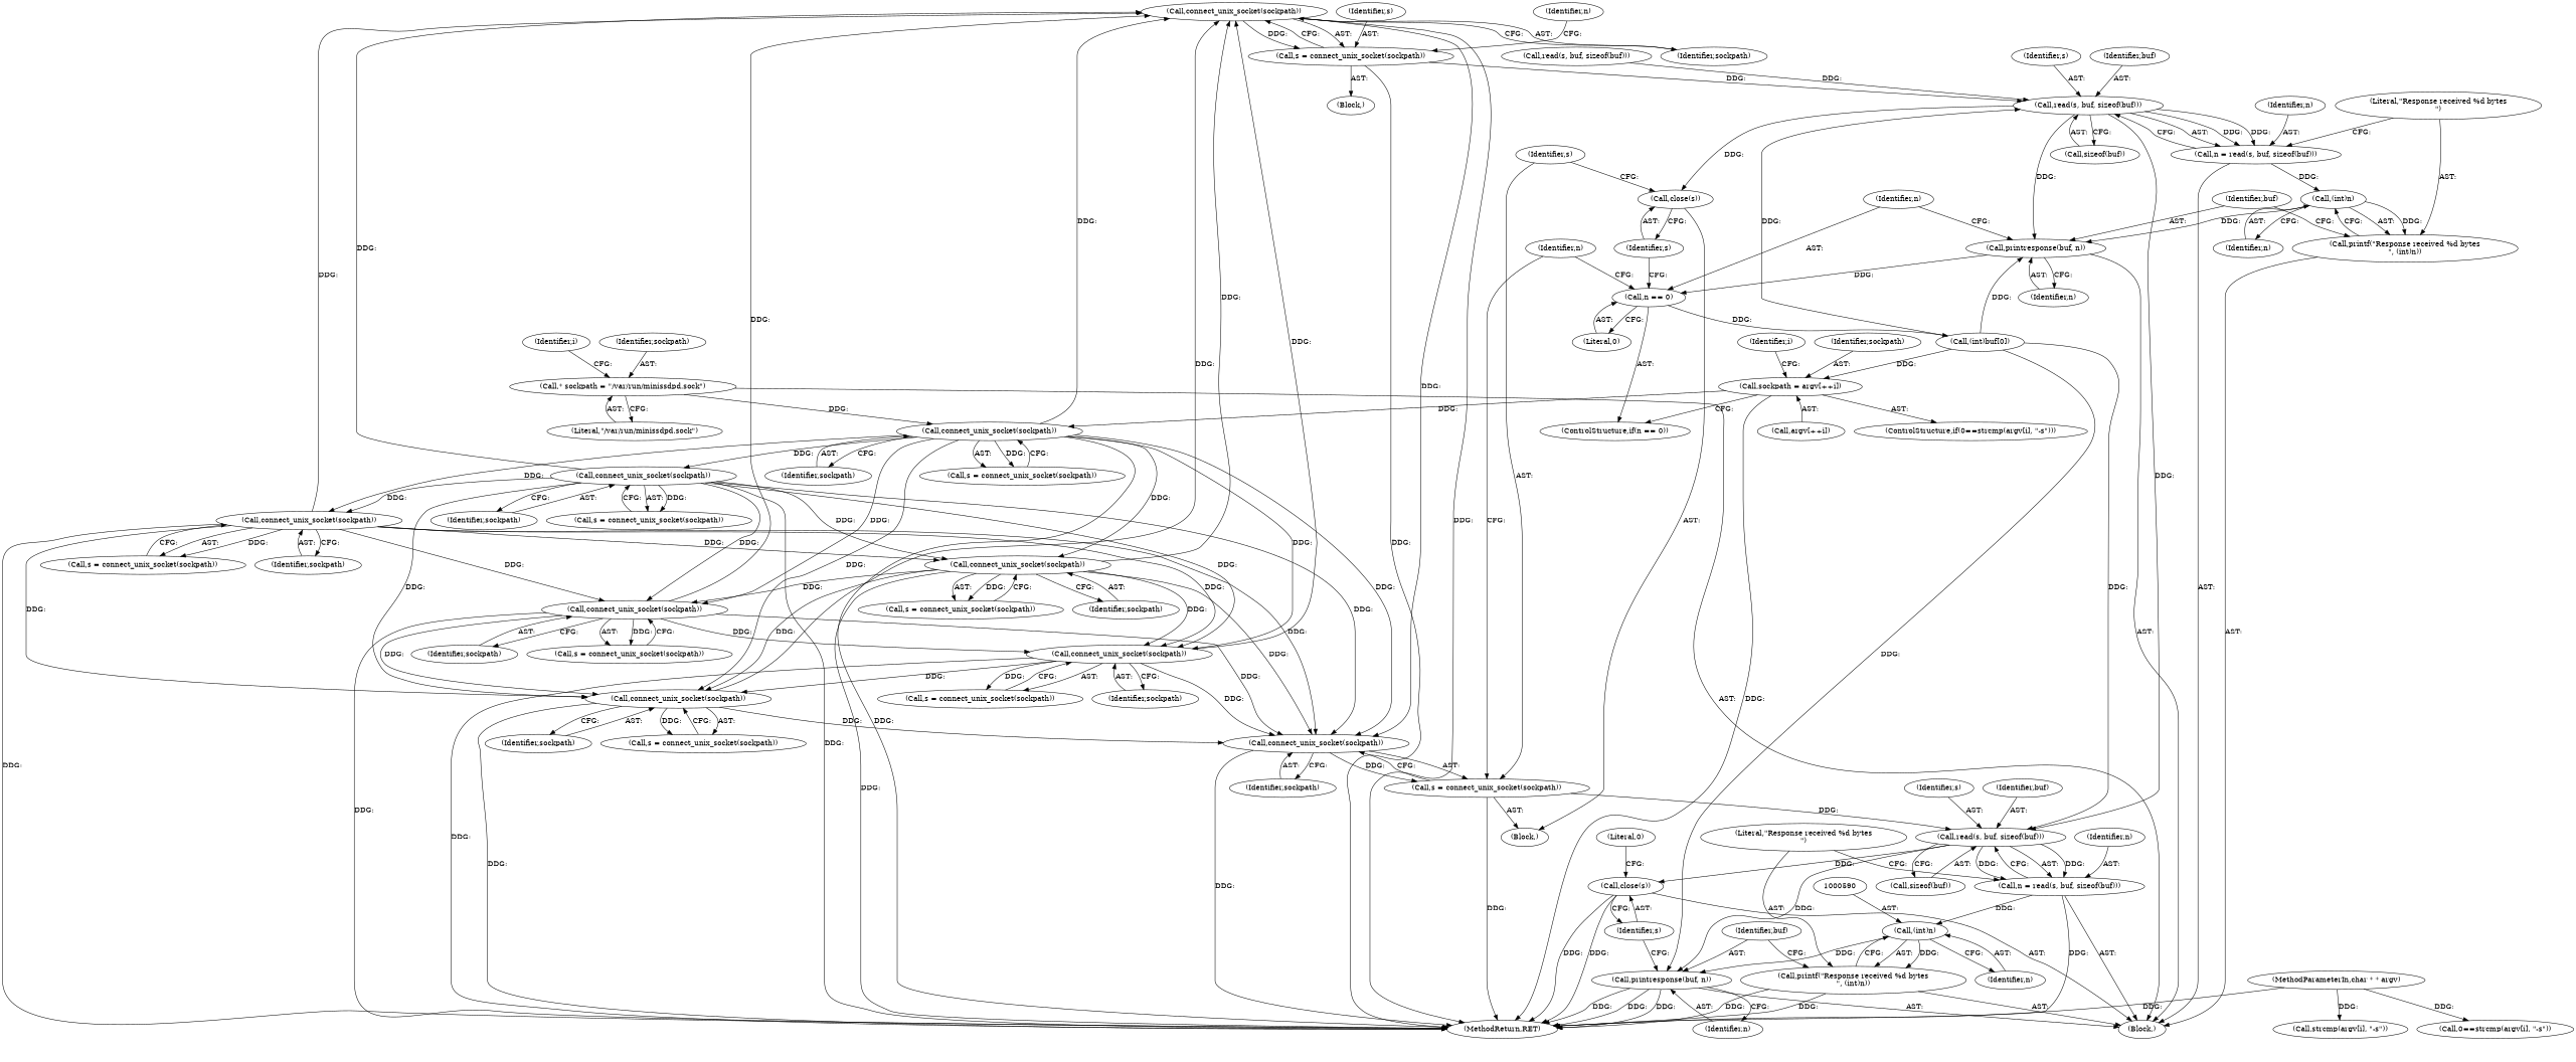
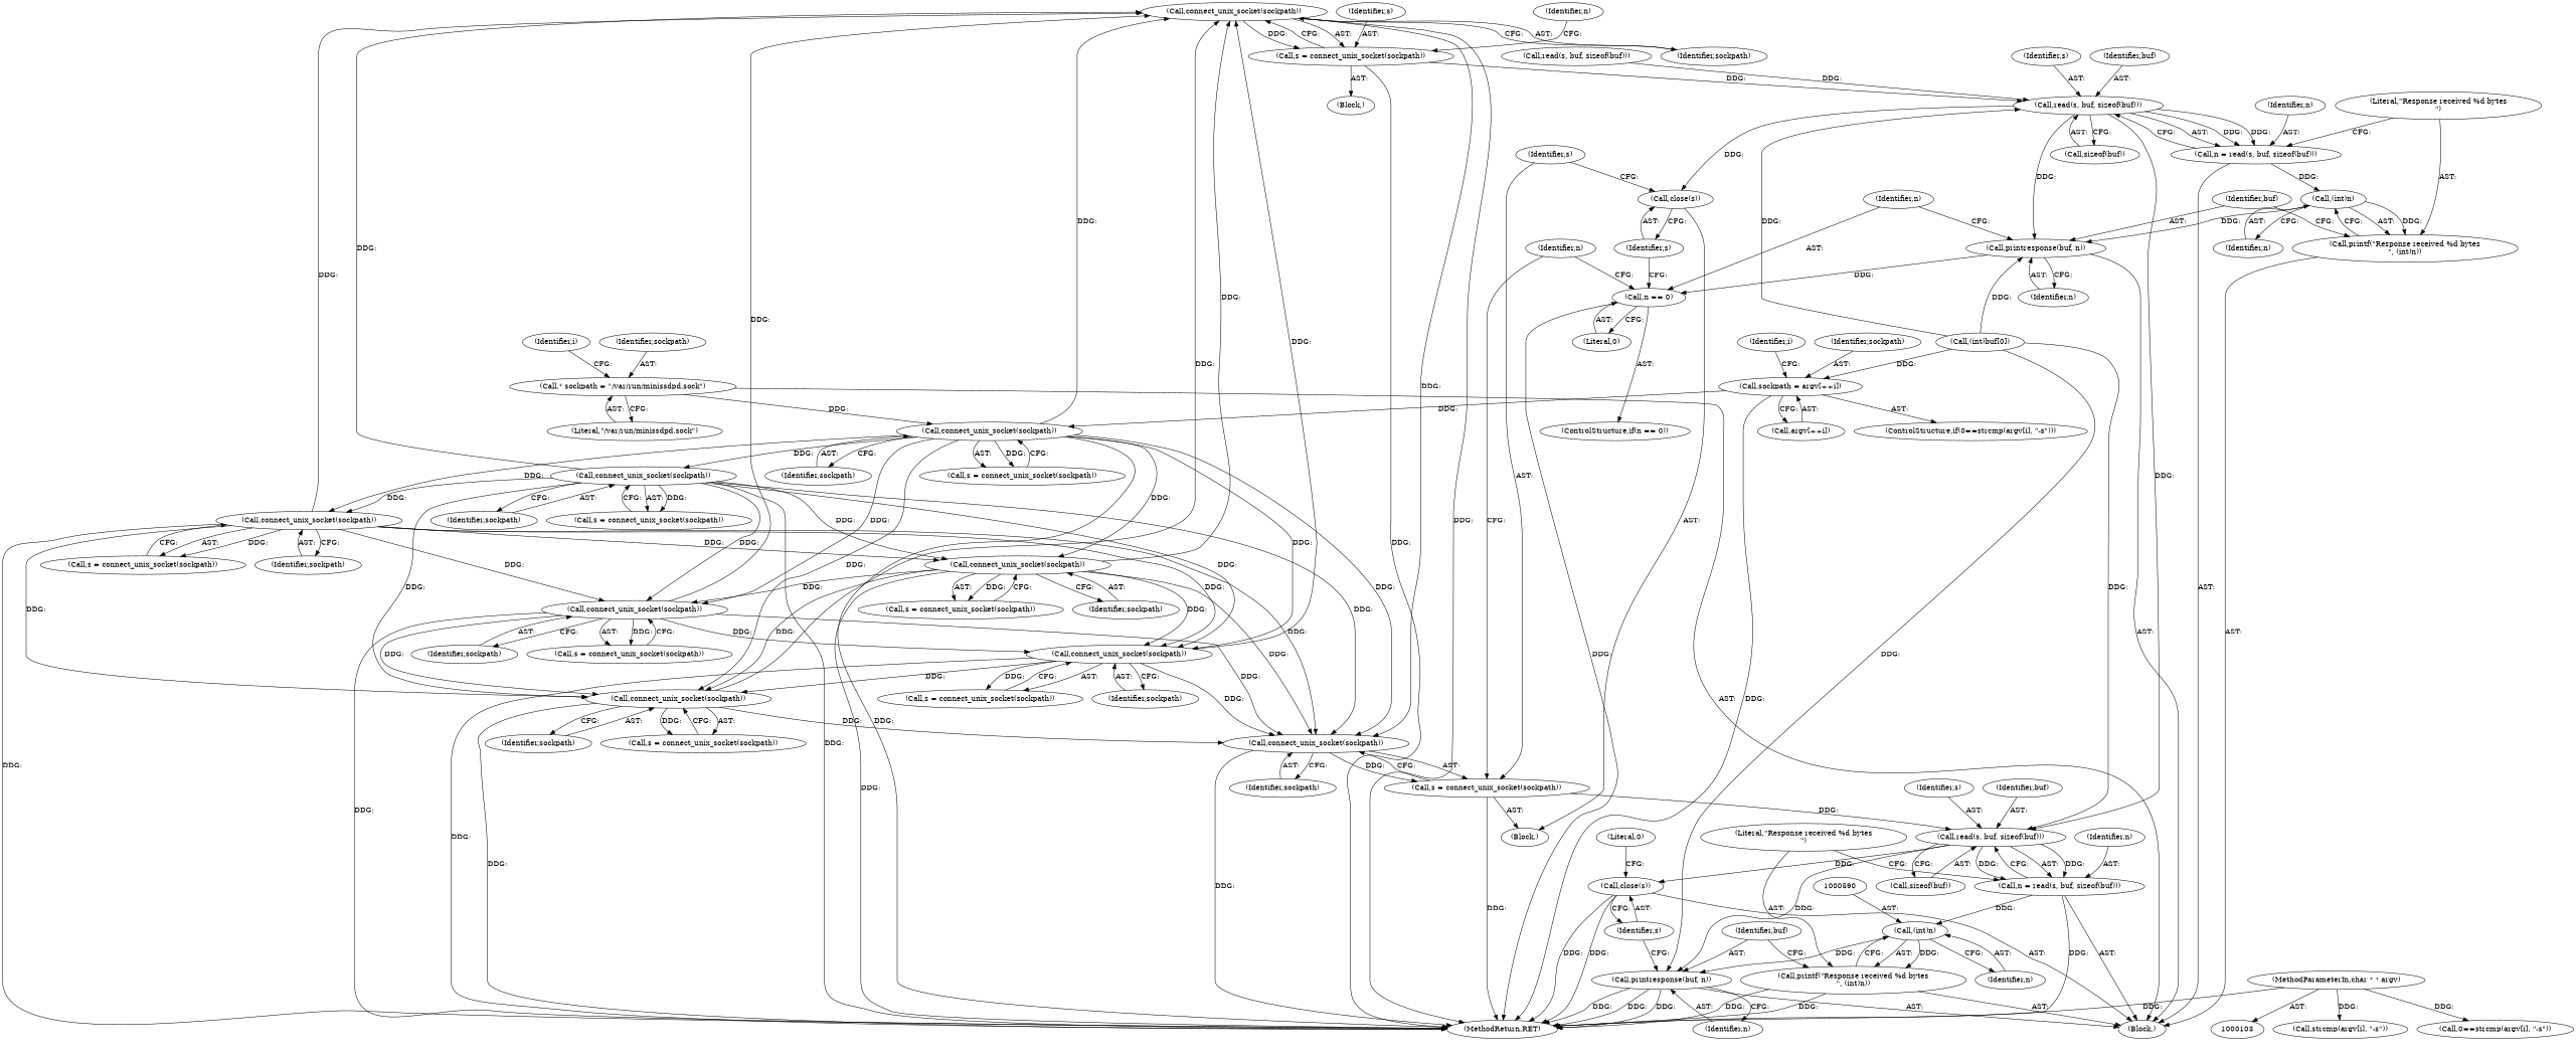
  digraph {
    n1 [label="(Call,connect_unix_socket(sockpath))"]
    n2 [label="(Call,s = connect_unix_socket(sockpath))"]
    n3 [label="(Call,connect_unix_socket(sockpath))"]
    n4 [label="(Identifier,sockpath)"]
    n5 [label="(MethodReturn,RET)"]
    n6 [label="(Call,read(s, buf, sizeof(buf)))"]
    n7 [label="(Block,)"]
    n8 [label="(Call,s = connect_unix_socket(sockpath))"]
    n9 [label="(Identifier,sockpath)"]
    n10 [label="(Call,connect_unix_socket(sockpath))"]
    n11 [label="(Call,connect_unix_socket(sockpath))"]
    n12 [label="(Call,connect_unix_socket(sockpath))"]
    n13 [label="(Call,connect_unix_socket(sockpath))"]
    n14 [label="(Call,connect_unix_socket(sockpath))"]
    n15 [label="(Call,connect_unix_socket(sockpath))"]
    n16 [label="(Identifier,sockpath)"]
    n17 [label="(Call,s = connect_unix_socket(sockpath))"]
    n18 [label="(Call,s = connect_unix_socket(sockpath))"]
    n19 [label="(Identifier,sockpath)"]
    n20 [label="(Call,s = connect_unix_socket(sockpath))"]
    n21 [label="(Identifier,sockpath)"]
    n22 [label="(Call,s = connect_unix_socket(sockpath))"]
    n23 [label="(Identifier,sockpath)"]
    n24 [label="(Call,s = connect_unix_socket(sockpath))"]
    n25 [label="(Identifier,sockpath)"]
    n26 [label="(Call,s = connect_unix_socket(sockpath))"]
    n27 [label="(Identifier,sockpath)"]
    n28 [label="(Call,connect_unix_socket(sockpath))"]
    n29 [label="(Identifier,sockpath)"]
    n30 [label="(Call,s = connect_unix_socket(sockpath))"]
    n31 [label="(Call,* sockpath = \"/var/run/minissdpd.sock\")"]
    n32 [label="(Literal,\"/var/run/minissdpd.sock\")"]
    n33 [label="(Block,)"]
    n34 [label="(Call,sockpath = argv[++i])"]
    n35 [label="(Call,argv[++i])"]
    n36 [label="(ControlStructure,if(0==strcmp(argv[i], \"-s\")))"]
    n37 [label="(MethodParameterIn,char * * argv)"]
    n38 [label="(Call,strcmp(argv[i], \"-s\"))"]
    n39 [label="(Call,0==strcmp(argv[i], \"-s\"))"]
+   1000103
    n41 [label="(Call,n = read(s, buf, sizeof(buf)))"]
    n42 [label="(Call,printresponse(buf, n))"]
    n43 [label="(Call,close(s))"]
    n44 [label="(Call,read(s, buf, sizeof(buf)))"]
    n45 [label="(Call,sizeof(buf))"]
    n46 [label="(Call,(int)n)"]
    n47 [label="(Call,n == 0)"]
    n48 [label="(Identifier,n)"]
    n49 [label="(Block,)"]
    n50 [label="(Identifier,s)"]
    n51 [label="(Call,n = read(s, buf, sizeof(buf)))"]
    n52 [label="(Call,printresponse(buf, n))"]
    n53 [label="(Call,close(s))"]
    n54 [label="(Call,sizeof(buf))"]
    n55 [label="(Call,printf(\"Response received %d bytes\n\", (int)n))"]
    n56 [label="(Identifier,n)"]
    n57 [label="(ControlStructure,if(n == 0))"]
    n58 [label="(Literal,0)"]
    n59 [label="(Call,(int)n)"]
    n60 [label="(Identifier,n)"]
    n61 [label="(Identifier,s)"]
    n62 [label="(Call,printf(\"Response received %d bytes\n\", (int)n))"]
    n63 [label="(Identifier,n)"]
    n64 [label="(Identifier,buf)"]
    n65 [label="(Identifier,sockpath)"]
    n66 [label="(Identifier,i)"]
    n67 [label="(Identifier,n)"]
    n68 [label="(Call,(int)buf[0])"]
    n69 [label="(Literal,\"Response received %d bytes\n\")"]
    n70 [label="(Identifier,s)"]
    n71 [label="(Identifier,n)"]
    n72 [label="(Identifier,buf)"]
    n73 [label="(Identifier,n)"]
    n74 [label="(Identifier,s)"]
    n75 [label="(Call,read(s, buf, sizeof(buf)))"]
    n76 [label="(Identifier,s)"]
    n77 [label="(Identifier,n)"]
    n78 [label="(Literal,0)"]
    n79 [label="(Identifier,buf)"]
    n80 [label="(Identifier,n)"]
    n81 [label="(Identifier,i)"]
    n82 [label="(Identifier,buf)"]
    n83 [label="(Identifier,s)"]
    n84 [label="(Literal,\"Response received %d bytes\n\")"]
    n85 [label="(Identifier,sockpath)"]
    1000590
    n1 -> n2 [label="AST: "]
    n1 -> n2 [label="DDG: "]
    n1 -> n3 [label="DDG: "]
    n1 -> n4 [label="CFG: "]
    n1 -> n5 [label="DDG: "]
    n2 -> n1 [label="CFG: "]
    n2 -> n5 [label="DDG: "]
    n2 -> n6 [label="DDG: "]
    n2 -> n7 [label="AST: "]
    n3 -> n5 [label="DDG: "]
    n3 -> n8 [label="AST: "]
    n3 -> n8 [label="DDG: "]
    n3 -> n9 [label="CFG: "]
    n4 -> n1 [label="AST: "]
    n6 -> n41 [label="AST: "]
    n6 -> n41 [label="DDG: "]
    n6 -> n41 [label="DDG: "]
    n6 -> n42 [label="DDG: "]
    n6 -> n43 [label="DDG: "]
    n6 -> n44 [label="DDG: "]
    n6 -> n45 [label="CFG: "]
    n8 -> n3 [label="CFG: "]
    n8 -> n5 [label="DDG: "]
    n8 -> n44 [label="DDG: "]
    n8 -> n49 [label="AST: "]
    n9 -> n3 [label="AST: "]
    n10 -> n1 [label="DDG: "]
    n10 -> n3 [label="DDG: "]
    n10 -> n5 [label="DDG: "]
    n10 -> n11 [label="DDG: "]
    n10 -> n12 [label="DDG: "]
    n10 -> n13 [label="DDG: "]
    n10 -> n14 [label="DDG: "]
    n10 -> n15 [label="DDG: "]
    n10 -> n16 [label="CFG: "]
    n10 -> n17 [label="AST: "]
    n10 -> n17 [label="DDG: "]
    n11 -> n1 [label="DDG: "]
    n11 -> n3 [label="DDG: "]
    n11 -> n5 [label="DDG: "]
    n11 -> n18 [label="AST: "]
    n11 -> n18 [label="DDG: "]
    n11 -> n19 [label="CFG: "]
    n12 -> n1 [label="DDG: "]
    n12 -> n3 [label="DDG: "]
    n12 -> n5 [label="DDG: "]
    n12 -> n11 [label="DDG: "]
    n12 -> n13 [label="DDG: "]
    n12 -> n14 [label="DDG: "]
    n12 -> n15 [label="DDG: "]
    n12 -> n20 [label="AST: "]
    n12 -> n20 [label="DDG: "]
    n12 -> n21 [label="CFG: "]
    n13 -> n1 [label="DDG: "]
    n13 -> n3 [label="DDG: "]
    n13 -> n5 [label="DDG: "]
    n13 -> n11 [label="DDG: "]
    n13 -> n15 [label="DDG: "]
    n13 -> n22 [label="AST: "]
    n13 -> n22 [label="DDG: "]
    n13 -> n23 [label="CFG: "]
    n14 -> n1 [label="DDG: "]
    n14 -> n3 [label="DDG: "]
    n14 -> n5 [label="DDG: "]
    n14 -> n11 [label="DDG: "]
    n14 -> n13 [label="DDG: "]
    n14 -> n15 [label="DDG: "]
    n14 -> n24 [label="AST: "]
    n14 -> n24 [label="DDG: "]
    n14 -> n25 [label="CFG: "]
    n15 -> n1 [label="DDG: "]
    n15 -> n3 [label="DDG: "]
    n15 -> n5 [label="DDG: "]
    n15 -> n11 [label="DDG: "]
    n15 -> n26 [label="AST: "]
    n15 -> n26 [label="DDG: "]
    n15 -> n27 [label="CFG: "]
    n16 -> n10 [label="AST: "]
    n17 -> n10 [label="CFG: "]
    n18 -> n11 [label="CFG: "]
    n19 -> n11 [label="AST: "]
    n20 -> n12 [label="CFG: "]
    n21 -> n12 [label="AST: "]
    n22 -> n13 [label="CFG: "]
    n23 -> n13 [label="AST: "]
    n24 -> n14 [label="CFG: "]
    n25 -> n14 [label="AST: "]
    n26 -> n15 [label="CFG: "]
    n27 -> n15 [label="AST: "]
    n28 -> n1 [label="DDG: "]
    n28 -> n3 [label="DDG: "]
    n28 -> n5 [label="DDG: "]
    n28 -> n10 [label="DDG: "]
    n28 -> n11 [label="DDG: "]
    n28 -> n12 [label="DDG: "]
    n28 -> n13 [label="DDG: "]
    n28 -> n14 [label="DDG: "]
    n28 -> n15 [label="DDG: "]
    n28 -> n29 [label="CFG: "]
    n28 -> n30 [label="AST: "]
    n28 -> n30 [label="DDG: "]
    n29 -> n28 [label="AST: "]
    n30 -> n28 [label="CFG: "]
    n31 -> n28 [label="DDG: "]
    n31 -> n32 [label="CFG: "]
    n31 -> n33 [label="AST: "]
    n32 -> n31 [label="AST: "]
    n34 -> n5 [label="DDG: "]
    n34 -> n28 [label="DDG: "]
-   n34 -> n57 [label="CFG: "]
+   n34 -> n35 [label="CFG: "]
    n34 -> n36 [label="AST: "]
    n35 -> n34 [label="AST: "]
    n37 -> n5 [label="DDG: "]
    n37 -> n38 [label="DDG: "]
    n37 -> n39 [label="DDG: "]
+   n37 -> 1000103 [label="AST: "]
    n41 -> n6 [label="CFG: "]
    n41 -> n33 [label="AST: "]
    n41 -> n46 [label="DDG: "]
    n42 -> n33 [label="AST: "]
    n42 -> n47 [label="DDG: "]
    n42 -> n48 [label="CFG: "]
    n43 -> n49 [label="AST: "]
    n43 -> n50 [label="CFG: "]
    n44 -> n51 [label="AST: "]
    n44 -> n51 [label="DDG: "]
    n44 -> n51 [label="DDG: "]
    n44 -> n52 [label="DDG: "]
    n44 -> n53 [label="DDG: "]
    n44 -> n54 [label="CFG: "]
    n45 -> n6 [label="AST: "]
    n46 -> n42 [label="DDG: "]
    n46 -> n55 [label="AST: "]
    n46 -> n55 [label="DDG: "]
    n46 -> n56 [label="CFG: "]
-   n47 -> n68 [label="DDG: "]
+   n47 -> n5 [label="DDG: "]
    n47 -> n57 [label="AST: "]
    n47 -> n58 [label="CFG: "]
    n48 -> n42 [label="AST: "]
    n50 -> n43 [label="AST: "]
    n50 -> n47 [label="CFG: "]
    n51 -> n5 [label="DDG: "]
    n51 -> n33 [label="AST: "]
    n51 -> n44 [label="CFG: "]
    n51 -> n59 [label="DDG: "]
    n52 -> n5 [label="DDG: "]
    n52 -> n5 [label="DDG: "]
    n52 -> n5 [label="DDG: "]
    n52 -> n33 [label="AST: "]
    n52 -> n60 [label="CFG: "]
    n53 -> n5 [label="DDG: "]
    n53 -> n5 [label="DDG: "]
    n53 -> n33 [label="AST: "]
    n53 -> n61 [label="CFG: "]
    n54 -> n44 [label="AST: "]
    n55 -> n33 [label="AST: "]
    n55 -> n46 [label="CFG: "]
    n56 -> n46 [label="AST: "]
    n58 -> n47 [label="AST: "]
    n59 -> n52 [label="DDG: "]
    n59 -> n62 [label="AST: "]
    n59 -> n62 [label="DDG: "]
    n59 -> n63 [label="CFG: "]
    n60 -> n52 [label="AST: "]
    n61 -> n52 [label="CFG: "]
    n61 -> n53 [label="AST: "]
    n62 -> n5 [label="DDG: "]
    n62 -> n5 [label="DDG: "]
    n62 -> n33 [label="AST: "]
    n62 -> n59 [label="CFG: "]
    n63 -> n59 [label="AST: "]
    n64 -> n6 [label="AST: "]
    n65 -> n34 [label="AST: "]
    n66 -> n34 [label="CFG: "]
    n67 -> n42 [label="CFG: "]
    n67 -> n47 [label="AST: "]
    n68 -> n6 [label="DDG: "]
    n68 -> n34 [label="DDG: "]
    n68 -> n42 [label="DDG: "]
    n68 -> n44 [label="DDG: "]
    n68 -> n52 [label="DDG: "]
    n69 -> n51 [label="CFG: "]
    n69 -> n62 [label="AST: "]
    n70 -> n8 [label="AST: "]
    n70 -> n43 [label="CFG: "]
    n71 -> n2 [label="CFG: "]
    n72 -> n42 [label="AST: "]
    n72 -> n55 [label="CFG: "]
    n73 -> n41 [label="AST: "]
    n74 -> n44 [label="AST: "]
    n75 -> n6 [label="DDG: "]
    n76 -> n2 [label="AST: "]
    n77 -> n8 [label="CFG: "]
    n77 -> n47 [label="CFG: "]
    n78 -> n53 [label="CFG: "]
    n79 -> n44 [label="AST: "]
    n80 -> n51 [label="AST: "]
    n81 -> n31 [label="CFG: "]
    n82 -> n52 [label="AST: "]
    n82 -> n62 [label="CFG: "]
    n83 -> n6 [label="AST: "]
    n84 -> n41 [label="CFG: "]
    n84 -> n55 [label="AST: "]
    n85 -> n31 [label="AST: "]
    1000590 -> n59 [label="AST: "]
  }
